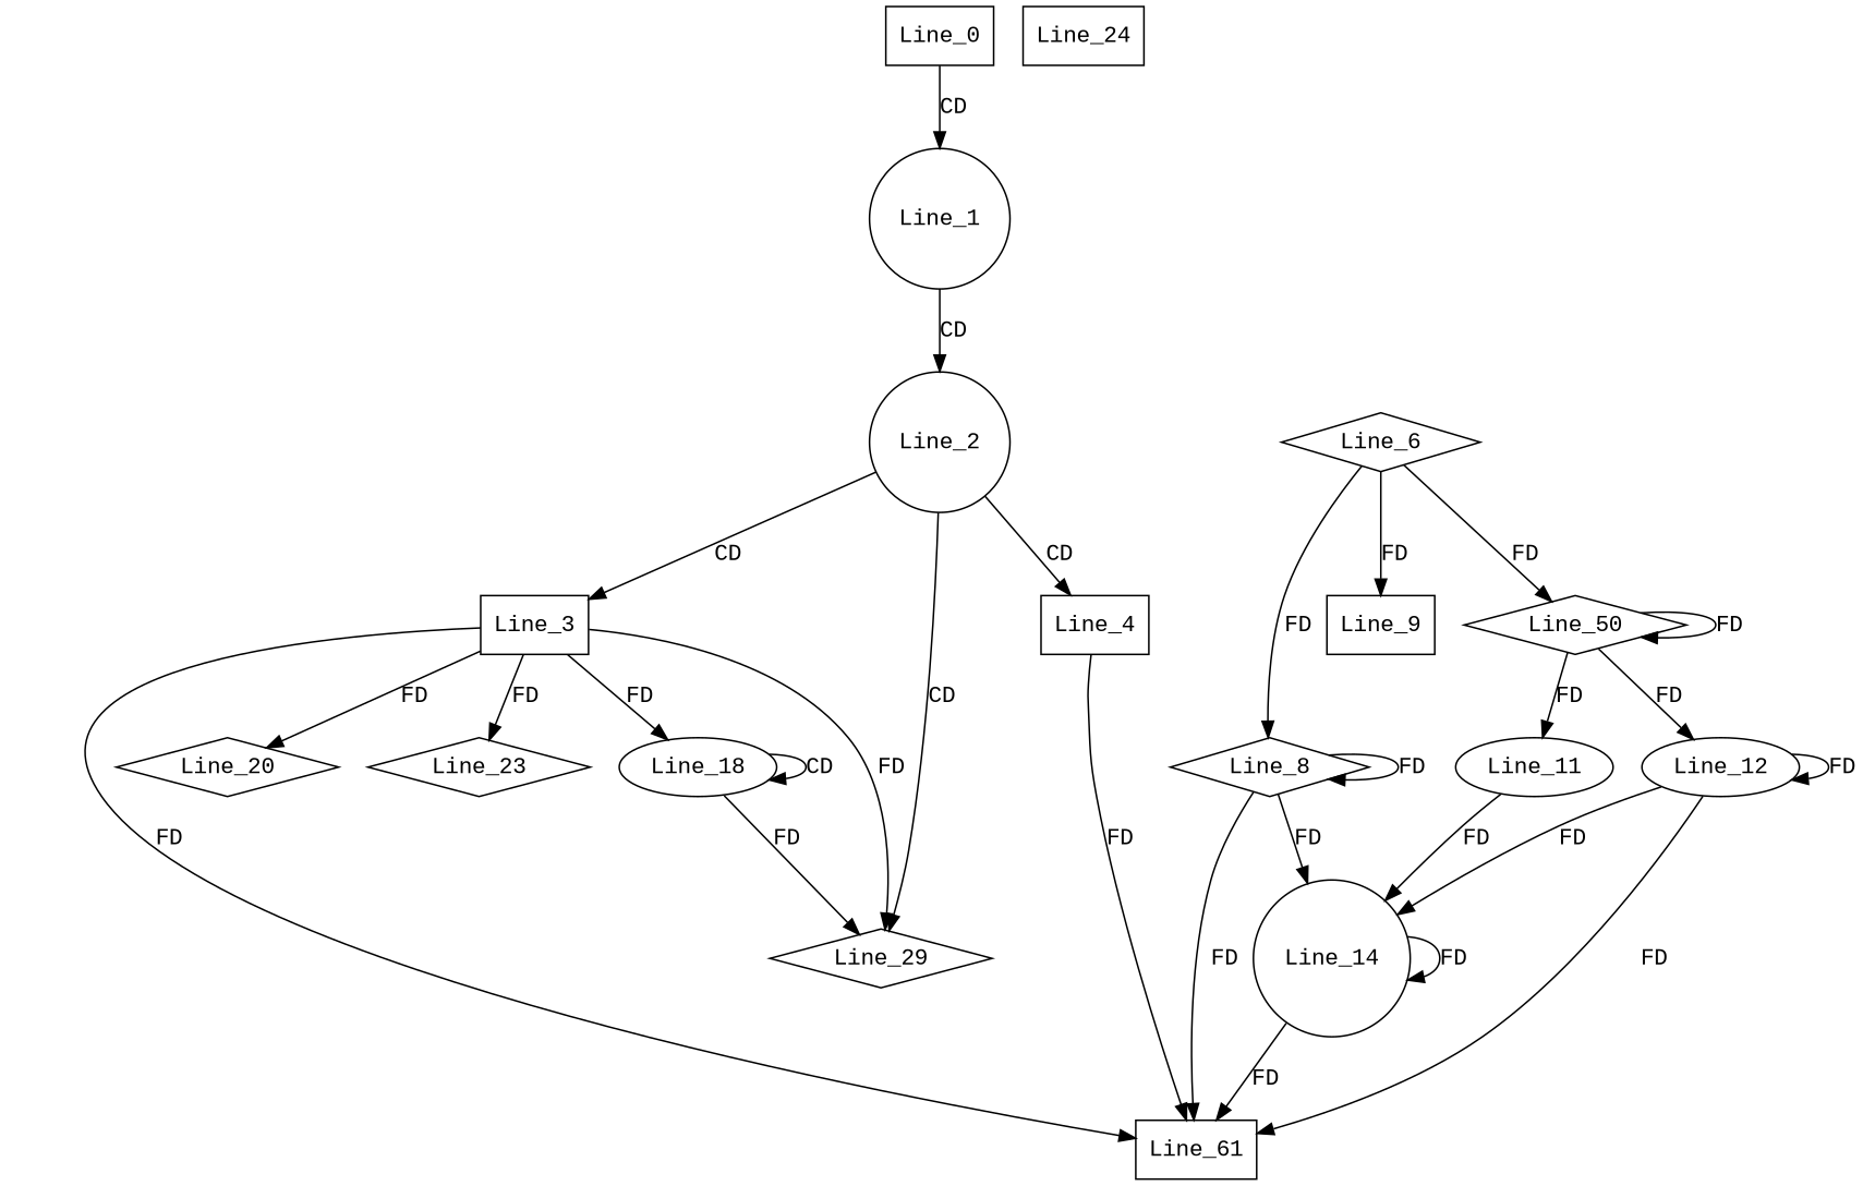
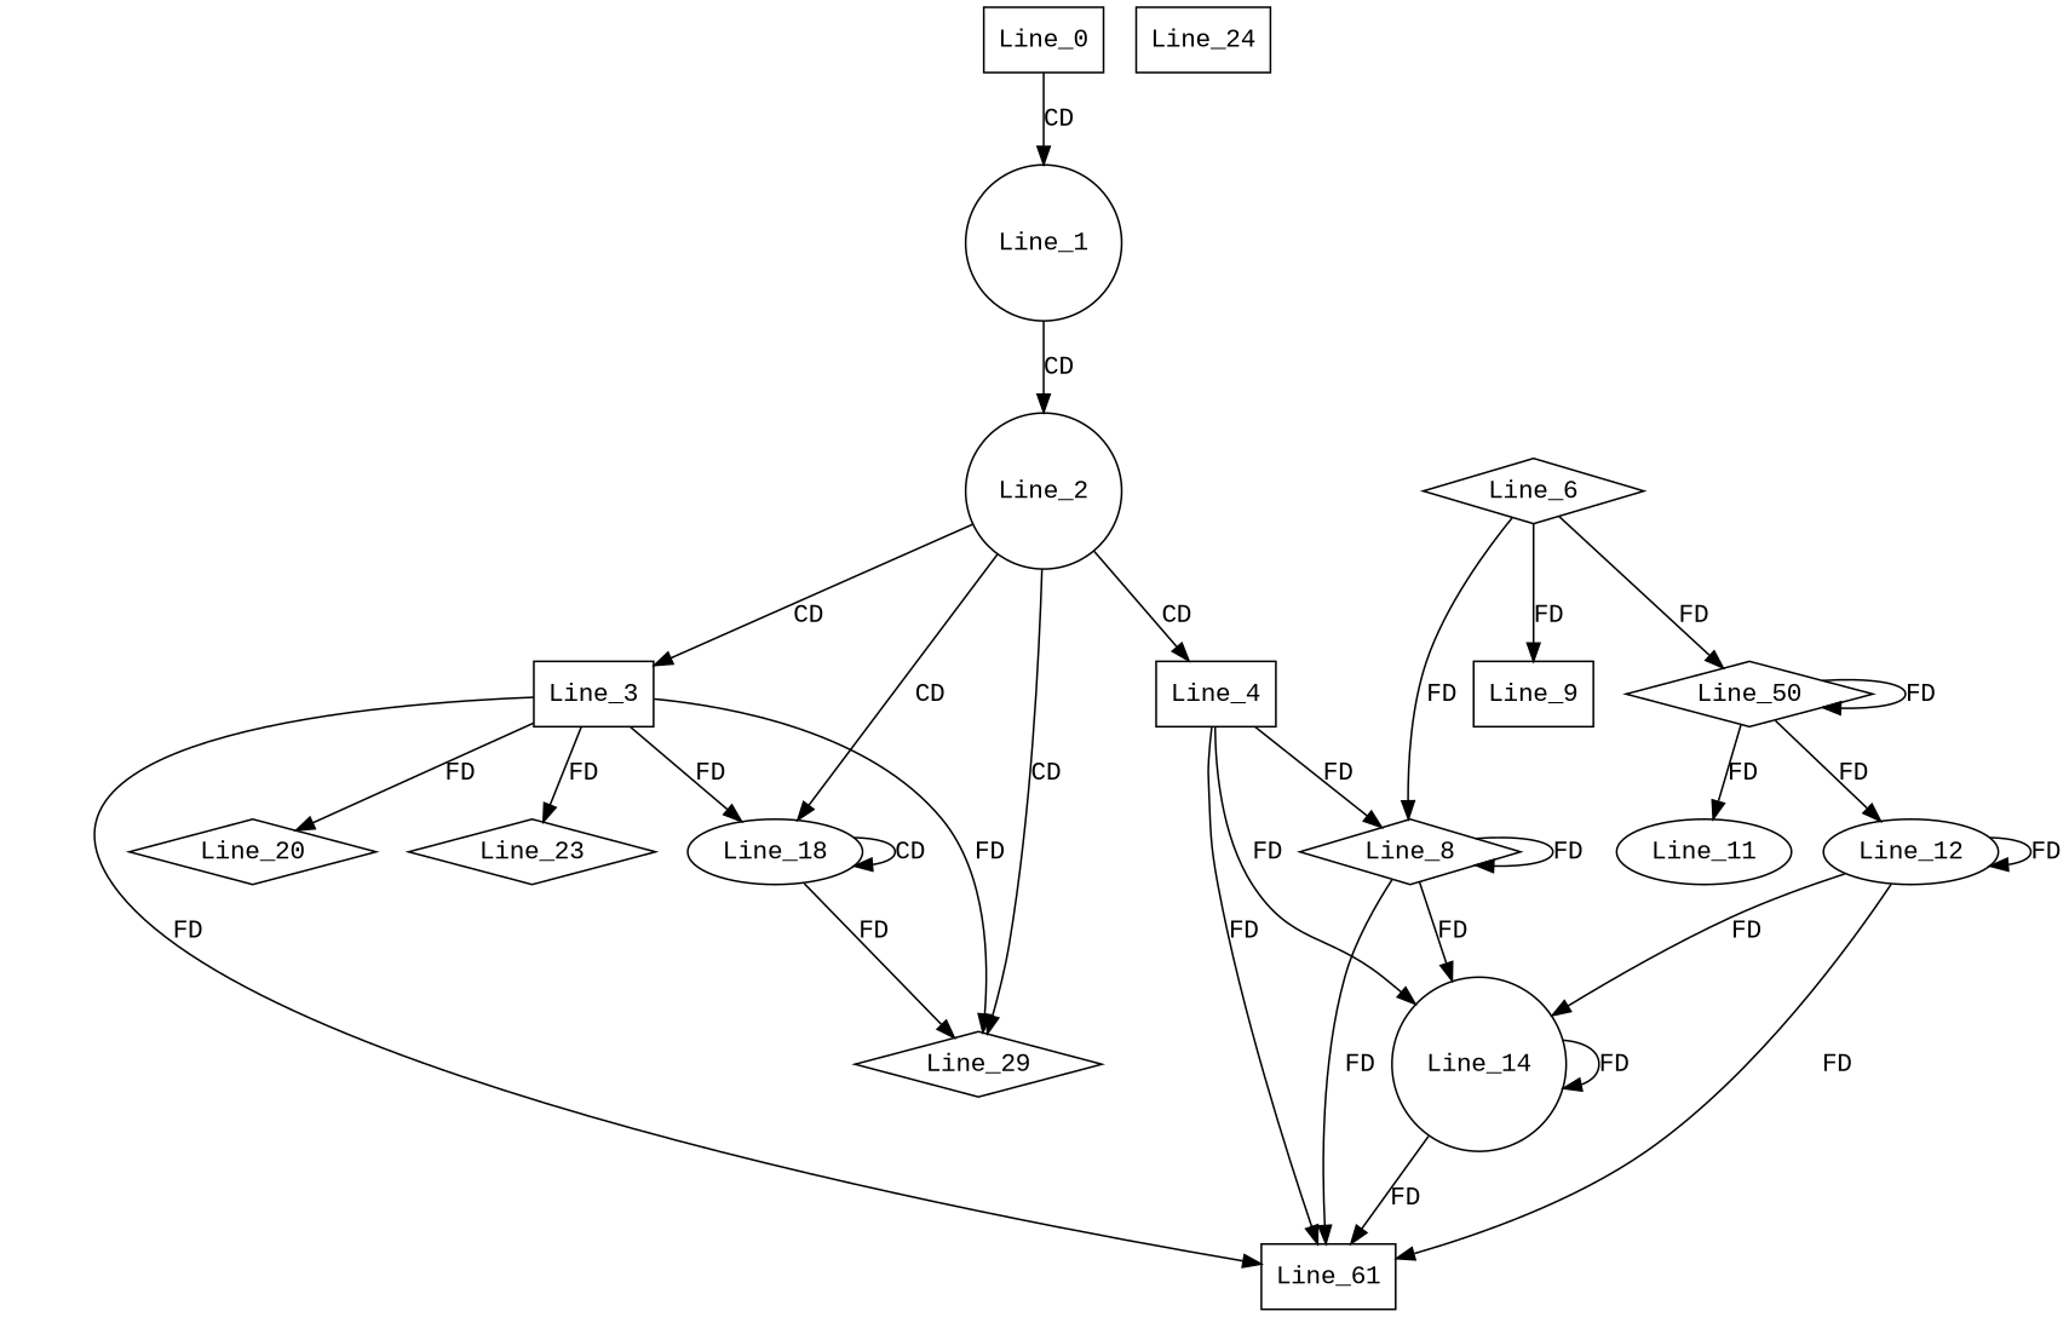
  digraph {
    fontname="Liberation Mono"
    node [fontname="Liberation Mono" shape=box]
    edge [fontname="Liberation Mono"]
    Line_1 [shape=circle]
    Line_0
    Line_2 [shape=circle]
    Line_3
    Line_4
    Line_18 [shape=ellipse]
    Line_29 [shape=diamond]
    Line_20 [shape=diamond]
    n9 [label=Line_61]
    Line_23 [shape=diamond]
    Line_8 [shape=diamond]
    Line_14 [shape=circle]
    Line_6 [shape=diamond]
    n14 [label=Line_9]
    n15 [label=Line_50 shape=diamond]
    Line_11 [shape=ellipse]
    Line_12 [shape=ellipse]
    Line_24
    Line_1 -> Line_2 [label=CD]
    Line_0 -> Line_1 [label=CD]
    Line_2 -> Line_3 [label=CD]
    Line_2 -> Line_4 [label=CD]
+   Line_2 -> Line_18 [label=CD]
    Line_2 -> Line_29 [label=CD]
    Line_3 -> Line_18 [label=FD]
    Line_3 -> Line_29 [label=FD]
    Line_3 -> Line_20 [label=FD]
    Line_3 -> n9 [label=FD]
    Line_3 -> Line_23 [label=FD]
    Line_4 -> n9 [label=FD]
-   Line_11 -> Line_14 [label=FD]
+   Line_4 -> Line_8 [label=FD]
+   Line_4 -> Line_14 [label=FD]
    Line_18 -> Line_18 [label=CD]
    Line_18 -> Line_29 [label=FD]
    Line_8 -> n9 [label=FD]
    Line_8 -> Line_8 [label=FD]
    Line_8 -> Line_14 [label=FD]
    Line_14 -> n9 [label=FD]
    Line_14 -> Line_14 [label=FD]
    Line_6 -> Line_8 [label=FD]
    Line_6 -> n14 [label=FD]
    Line_6 -> n15 [label=FD]
    n15 -> n15 [label=FD]
    n15 -> Line_11 [label=FD]
    n15 -> Line_12 [label=FD]
    Line_12 -> n9 [label=FD]
    Line_12 -> Line_14 [label=FD]
    Line_12 -> Line_12 [label=FD]
  }
